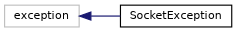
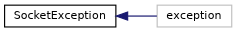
  digraph {
    rankdir=LR
    node [fillcolor=white fontname=Helvetica fontsize=10 shape=record style=filled]
    n1 [color=grey75 height=0.2 label=exception width=0.4]
    n2 [color=black height=0.2 label=SocketException width=0.4]
-   n1 -> n2 [color=midnightblue dir=back fontname=Helvetica fontsize=10 labelfontname=Helvetica labelfontsize=10 style=solid]
+   n2 -> n1 [color=midnightblue dir=back fontname=Helvetica fontsize=10 labelfontname=Helvetica labelfontsize=10 style=solid]
  }
